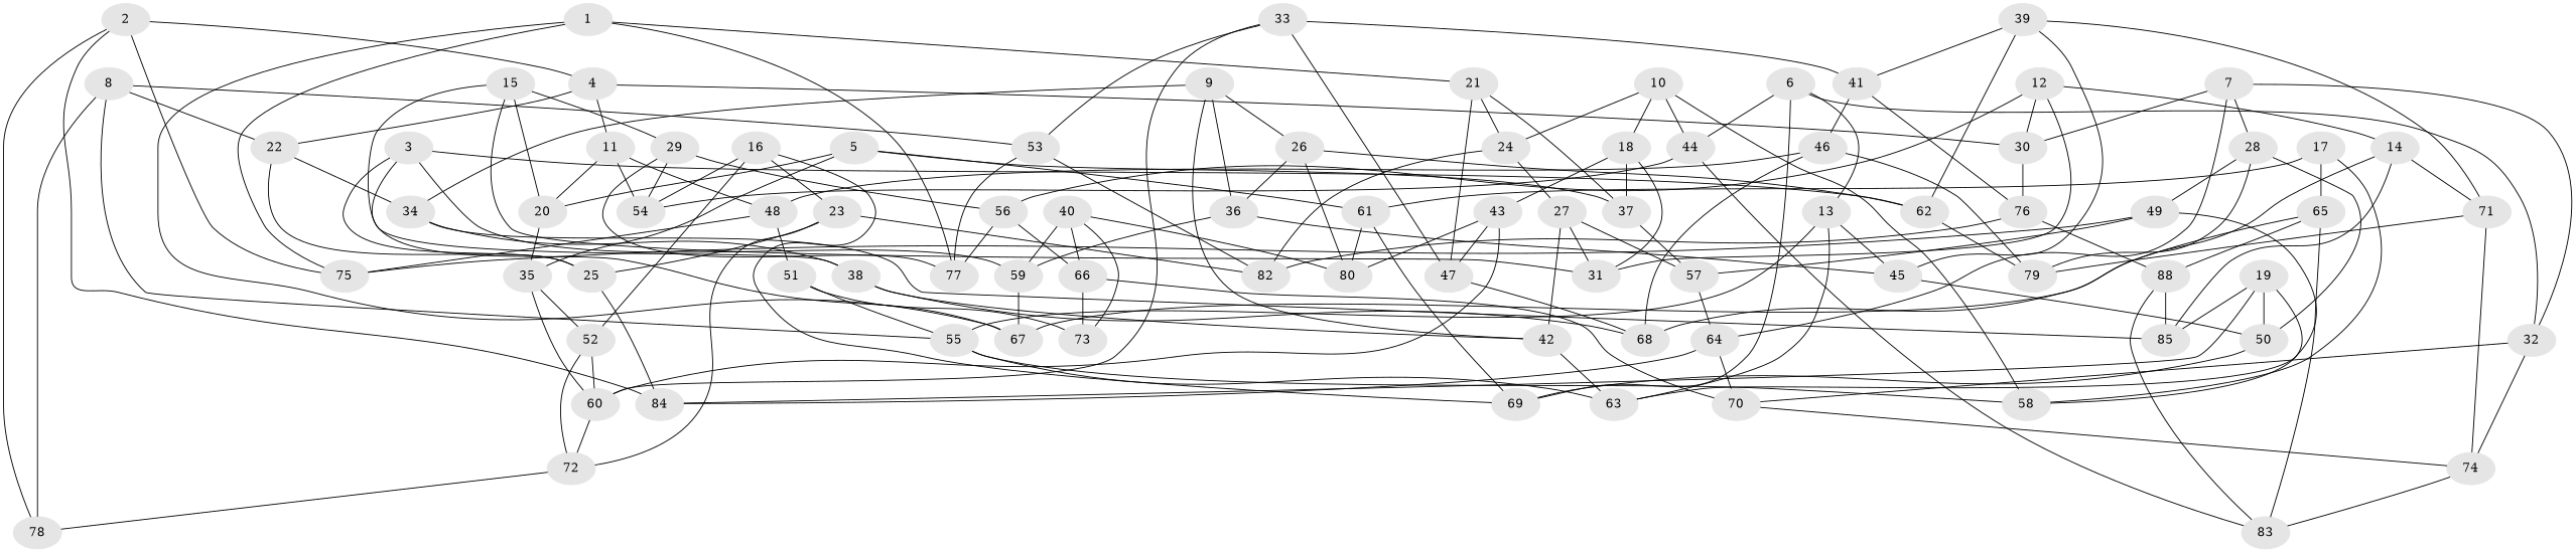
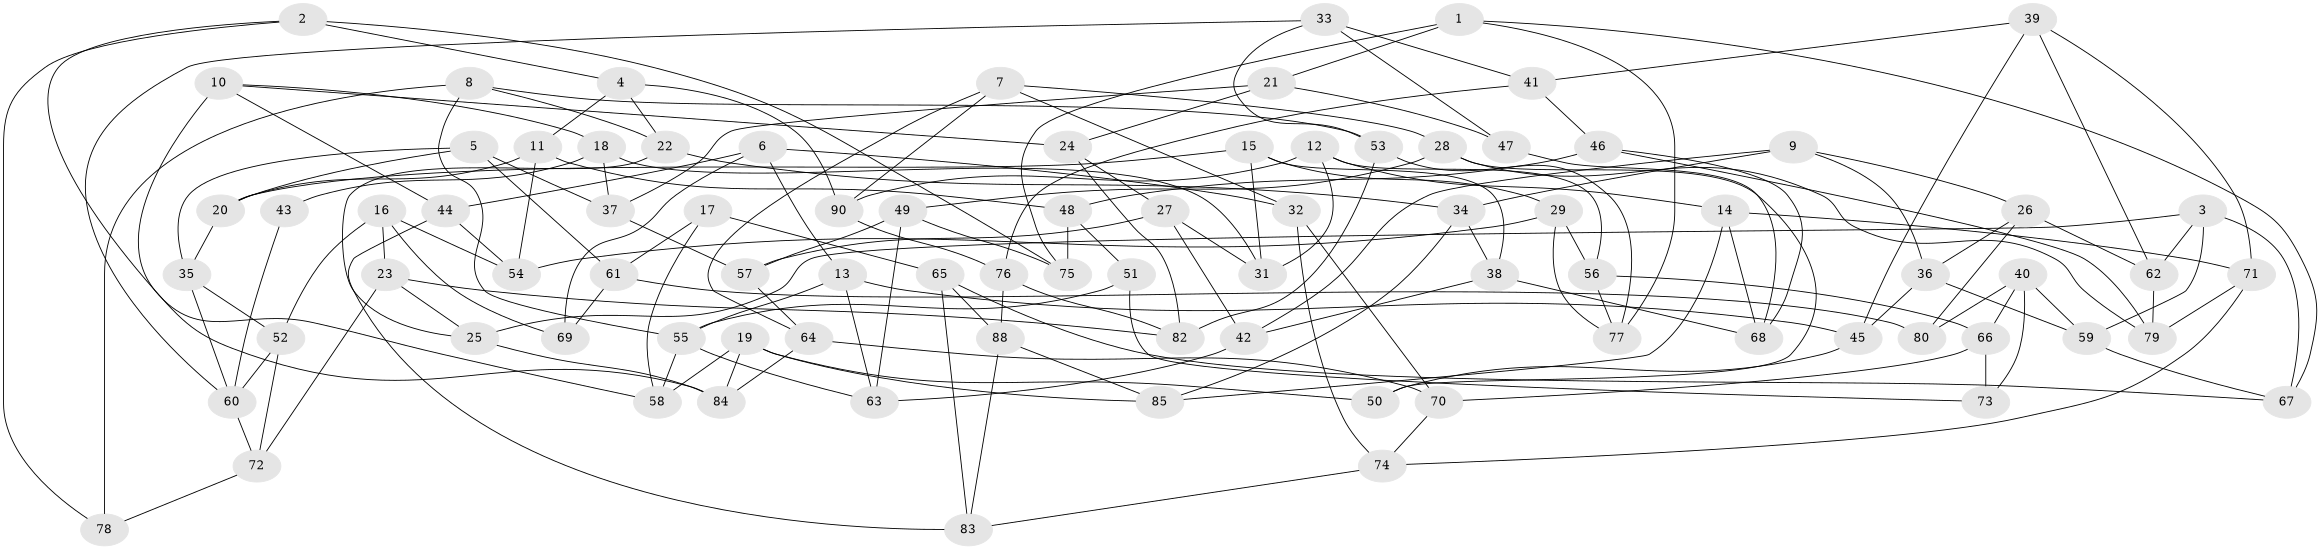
  graph {
    node [color=gray90 style=filled]
    1
    21
    67
    75
    77
    37
    24
    47
    2
    4
    78
    84
    11
    22
-   30
+   30 [label=90]
    3
    25
    59
    62
    79
    20
    48
    54
    34
    76
    5
    35
    61
    52
    60
    57
    69
    80
    6
    13
    32
    44
    45
    55
    63
    70
    74
    83
    7
    28
    64
    50
    49
    8
    53
    51
    73
    82
    9
    26
    36
    42
    85
    38
    10
    18
    58
    31
    43
    27
    12
    14
    56
    68
    71
    66
    15
    29
    16
    23
    72
    17
    65
    n79 [label=88]
    19
    33
    41
    46
    39
    40
    1 -- 21
    1 -- 67
    1 -- 75
    1 -- 77
    21 -- 37
    21 -- 24
    21 -- 47
    37 -- 57
    24 -- 82
    24 -- 27
    47 -- 68
    2 -- 75
    2 -- 4
    2 -- 78
    2 -- 84
    4 -- 11
    4 -- 22
    4 -- 30
    11 -- 20
    11 -- 48
    11 -- 54
    22 -- 25
    22 -- 34
    30 -- 76
    3 -- 67
    3 -- 25
    3 -- 59
    3 -- 62
    25 -- 84
    59 -- 67
    62 -- 79
    20 -- 35
    48 -- 75
    48 -- 51
    34 -- 85
    34 -- 38
    76 -- 82
    76 -- n79
    5 -- 37
    5 -- 20
    5 -- 35
    5 -- 61
    35 -- 52
    35 -- 60
    61 -- 69
    61 -- 80
    52 -- 60
    52 -- 72
    60 -- 72
    57 -- 64
    6 -- 69
    6 -- 13
    6 -- 32
    6 -- 44
    13 -- 45
    13 -- 55
    13 -- 63
    32 -- 70
    32 -- 74
    44 -- 54
    44 -- 83
    45 -- 50
    55 -- 63
    55 -- 58
    70 -- 74
    74 -- 83
    7 -- 30
    7 -- 32
    7 -- 28
    7 -- 64
    28 -- 79
    28 -- 50
    28 -- 49
    64 -- 84
    64 -- 70
-   50 -- 69
    49 -- 75
    49 -- 57
    49 -- 63
    8 -- 78
    8 -- 22
    8 -- 55
    8 -- 53
    53 -- 77
    53 -- 82
    51 -- 55
    51 -- 73
    9 -- 34
    9 -- 26
    9 -- 36
    9 -- 42
    26 -- 62
    26 -- 80
    26 -- 36
    36 -- 59
    36 -- 45
    42 -- 63
    38 -- 42
    38 -- 68
    10 -- 24
    10 -- 44
    10 -- 18
    10 -- 58
    18 -- 37
    18 -- 31
    18 -- 43
-   43 -- 47
    43 -- 60
-   43 -- 80
    27 -- 57
    27 -- 42
    27 -- 31
    12 -- 30
    12 -- 31
    12 -- 14
    12 -- 56
    14 -- 85
    14 -- 68
    14 -- 71
    56 -- 77
    56 -- 66
    71 -- 79
    71 -- 74
    66 -- 70
    66 -- 73
    15 -- 20
    15 -- 38
    15 -- 31
    15 -- 29
    29 -- 77
    29 -- 54
    29 -- 56
    16 -- 54
    16 -- 52
    16 -- 69
    16 -- 23
    23 -- 25
    23 -- 82
    23 -- 72
    72 -- 78
    17 -- 61
    17 -- 58
    17 -- 65
    65 -- 67
    65 -- 83
    65 -- n79
    n79 -- 83
    n79 -- 85
    19 -- 84
    19 -- 50
    19 -- 85
    19 -- 58
    33 -- 47
    33 -- 60
    33 -- 53
    33 -- 41
    41 -- 76
    41 -- 46
    46 -- 79
    46 -- 48
    46 -- 68
    39 -- 62
    39 -- 45
    39 -- 71
    39 -- 41
    40 -- 59
    40 -- 80
    40 -- 73
    40 -- 66
  }
